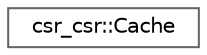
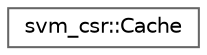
  digraph {
    rankdir=LR
-   n1 [color=grey40 fillcolor=white fontname=Helvetica fontsize=10 height=0.2 label="csr_csr::Cache" shape=box style=filled width=0.4]
+   n1 [color=grey40 fillcolor=white fontname=Helvetica fontsize=10 height=0.2 label="svm_csr::Cache" shape=box style=filled width=0.4]
  }
